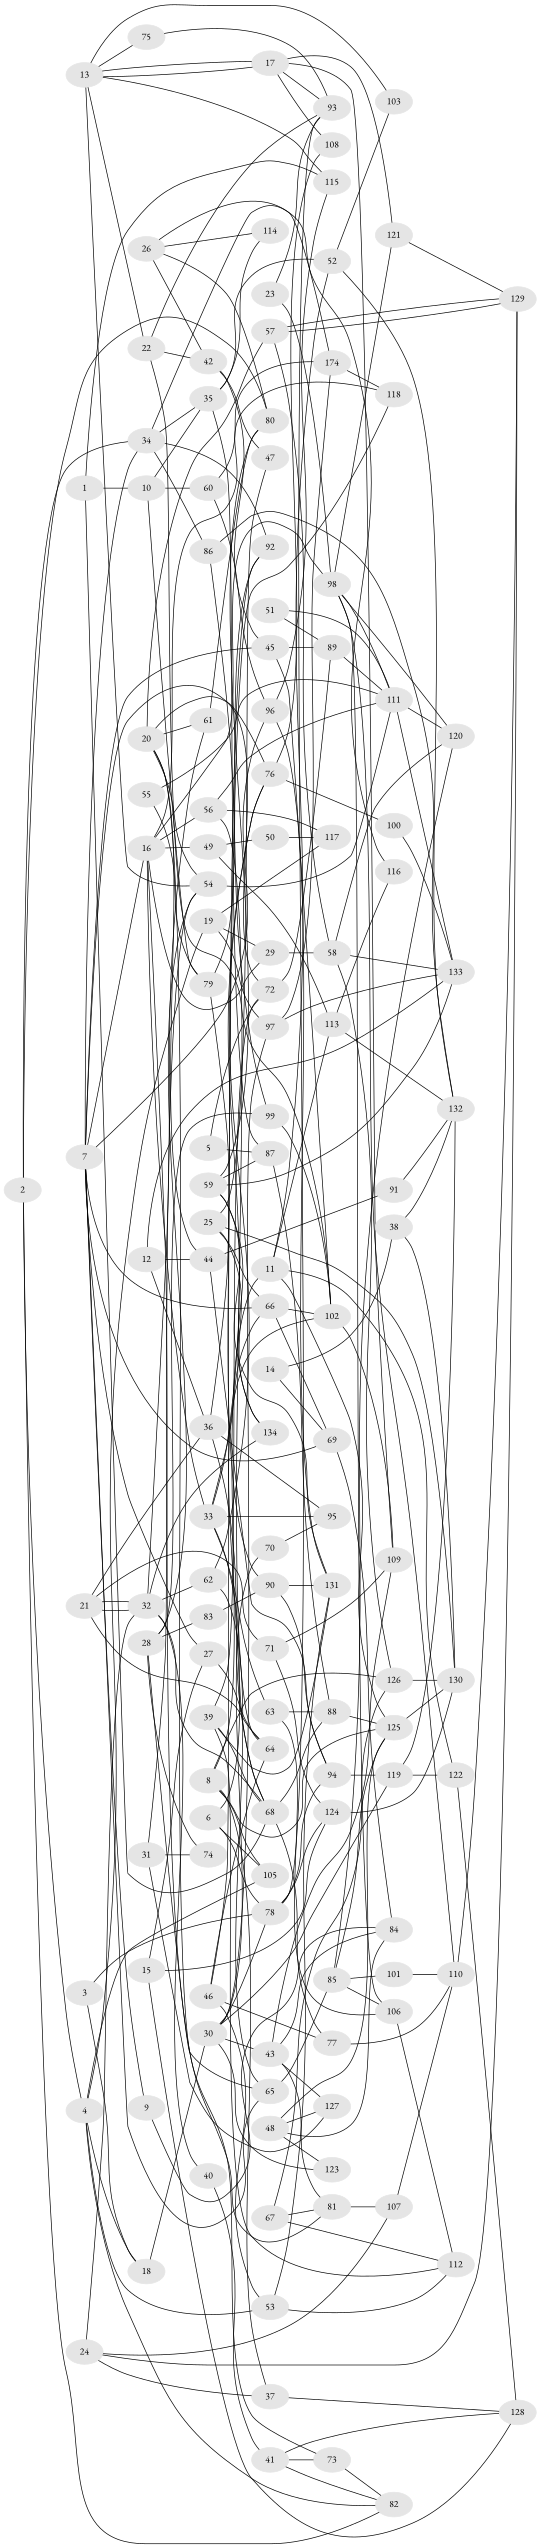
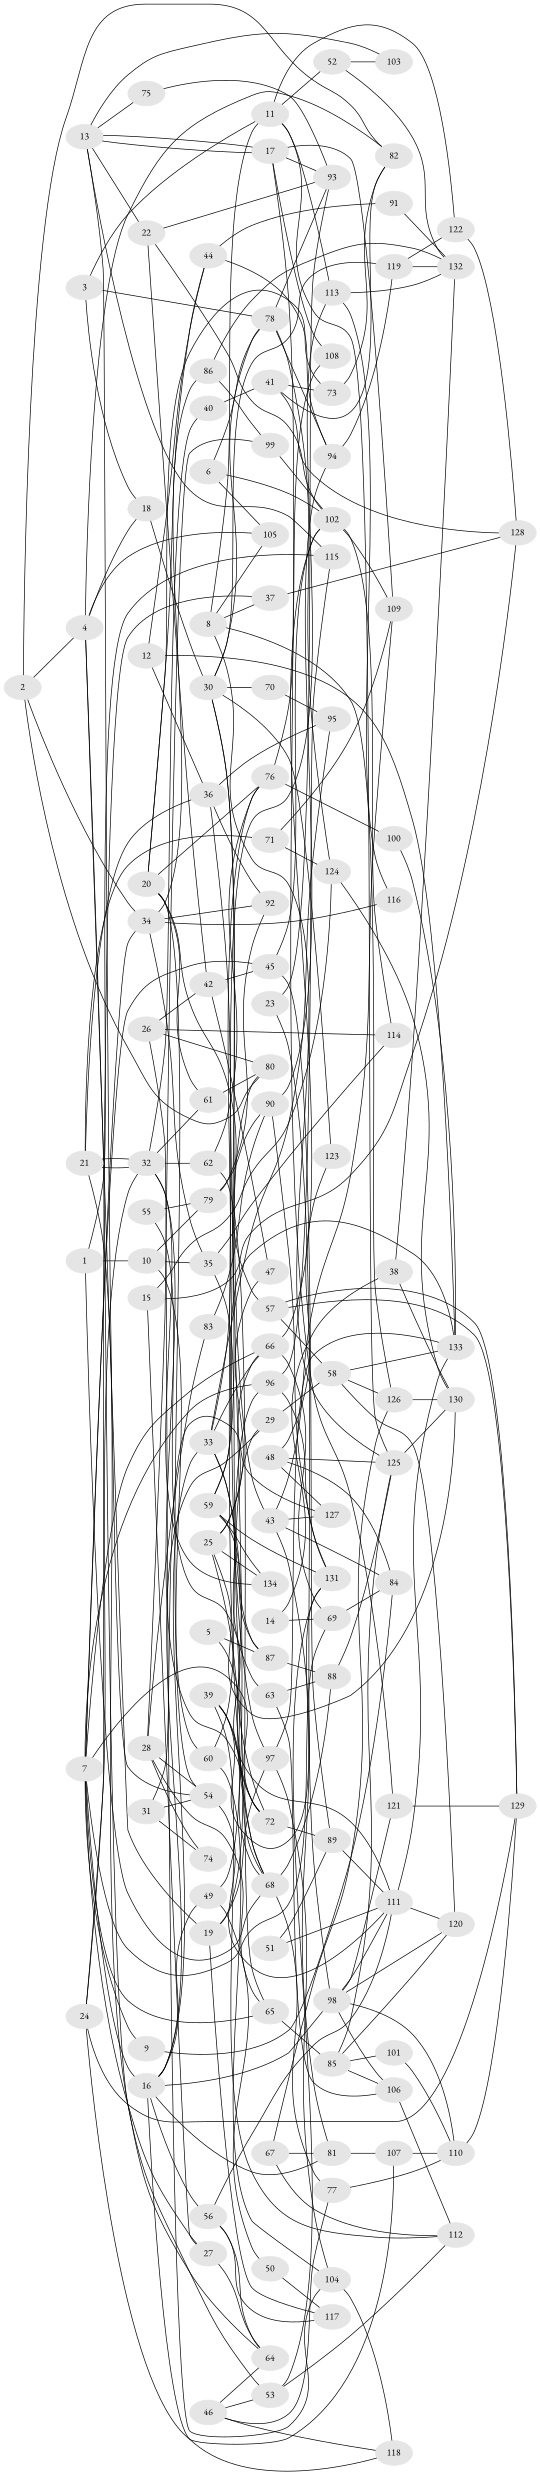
  graph {
    fontname="EB Garamond"
    rankdir=LR
    node [color=gray90 fontname="EB Garamond" style=filled]
    edge [fontname="EB Garamond"]
    1
    10
    68
    115
    35
    60
    79
    77
    88
    2
    4
    34
    80
    82
    18
    19
    53
    105
    86
    92
    116
    3
    11
    78
    125
    52
    113
    122
    30
    124
    93
    94
    29
    97
    117
    112
    131
    5
    72
    87
    89
    6
    102
    109
    114
    7
    9
    16
    27
    45
    65
    66
    69
    96
    84
    33
    49
    56
    81
    98
    118
    64
    85
    8
    37
    126
    128
    130
-   104 [label=174]
+   104
    90
    103
    132
    12
    36
    44
    133
    95
    91
    13
    17
    22
    54
    75
    108
    121
    42
    111
    14
    38
    15
    58
    76
    63
    50
    107
    120
    106
    110
    129
    43
    70
    119
    123
    20
    57
    61
    73
    100
    21
    32
    71
    134
    40
    62
    47
    23
    24
    25
    26
    28
    74
    83
    99
    127
    31
    41
    39
    46
    48
    51
    55
    59
    101
    67
    1 -- 10
    1 -- 68
    1 -- 115
    10 -- 35
    10 -- 60
    10 -- 79
    68 -- 77
    68 -- 88
-   35 -- 52
    35 -- 87
    35 -- 114
    60 -- 96
    60 -- 104
    79 -- 92
    79 -- 90
    77 -- 110
    88 -- 125
    2 -- 4
    2 -- 34
    2 -- 80
    2 -- 82
    4 -- 82
    4 -- 18
    4 -- 19
    4 -- 53
    4 -- 105
    34 -- 35
    34 -- 86
    34 -- 92
    34 -- 116
    18 -- 30
    19 -- 29
    19 -- 97
    19 -- 117
    53 -- 112
    53 -- 131
    86 -- 132
    86 -- 99
    3 -- 18
+   3 -- 11
    3 -- 78
    11 -- 125
    11 -- 52
    11 -- 113
    11 -- 122
    78 -- 124
    78 -- 93
    78 -- 94
    125 -- 130
    52 -- 103
    52 -- 132
    113 -- 116
    113 -- 132
    122 -- 128
    30 -- 78
    30 -- 97
    30 -- 43
    30 -- 70
    30 -- 119
    30 -- 123
    124 -- 130
    94 -- 119
    29 -- 58
    97 -- 104
    97 -- 133
    5 -- 72
    5 -- 87
    72 -- 89
    87 -- 88
    89 -- 111
    6 -- 105
    6 -- 78
    6 -- 102
    102 -- 109
+   102 -- 114
    7 -- 34
    7 -- 72
    7 -- 9
    7 -- 16
    7 -- 27
    7 -- 45
    7 -- 65
    7 -- 66
    7 -- 69
    7 -- 96
    9 -- 84
    16 -- 29
    16 -- 33
    16 -- 49
    16 -- 56
    16 -- 81
    16 -- 98
    16 -- 118
    27 -- 64
    45 -- 89
    45 -- 102
    65 -- 85
    66 -- 102
    66 -- 69
    69 -- 84
    96 -- 115
    96 -- 131
    33 -- 68
    33 -- 66
    33 -- 95
    33 -- 76
    33 -- 63
    49 -- 113
    49 -- 50
    56 -- 117
    56 -- 64
    56 -- 111
    81 -- 107
    98 -- 121
    98 -- 111
    98 -- 120
    98 -- 106
    98 -- 110
    85 -- 125
    85 -- 120
    85 -- 106
    85 -- 101
    8 -- 105
    8 -- 11
    8 -- 125
    8 -- 37
    8 -- 126
    37 -- 128
    126 -- 130
    104 -- 118
    90 -- 94
    90 -- 131
    12 -- 36
    12 -- 44
    12 -- 133
    36 -- 68
    36 -- 92
    36 -- 95
    44 -- 94
    44 -- 91
    91 -- 132
    13 -- 115
    13 -- 103
    13 -- 17
    13 -- 17
    13 -- 22
    13 -- 54
    13 -- 75
    17 -- 93
    17 -- 109
    17 -- 108
    17 -- 121
    22 -- 93
    22 -- 102
    22 -- 42
    54 -- 111
    75 -- 93
    121 -- 129
    42 -- 45
    42 -- 47
    111 -- 133
    111 -- 120
    14 -- 69
    14 -- 38
    38 -- 130
    38 -- 132
    15 -- 124
    15 -- 27
    15 -- 128
    58 -- 126
    58 -- 133
    58 -- 120
    76 -- 108
    76 -- 100
    63 -- 88
    63 -- 106
    50 -- 117
    107 -- 110
    106 -- 112
    110 -- 129
    43 -- 109
    43 -- 84
    43 -- 81
    43 -- 127
    70 -- 95
    119 -- 122
    119 -- 132
    20 -- 44
    20 -- 54
    20 -- 76
    20 -- 57
    20 -- 61
    20 -- 73
    57 -- 58
    57 -- 129
    57 -- 129
    61 -- 80
    73 -- 82
    100 -- 133
    21 -- 64
    21 -- 36
    21 -- 32
    21 -- 32
    21 -- 71
    32 -- 68
    32 -- 61
    32 -- 134
    32 -- 40
    32 -- 62
    71 -- 124
    71 -- 109
    40 -- 41
    62 -- 65
    62 -- 76
    23 -- 93
    23 -- 98
    24 -- 37
    24 -- 107
    24 -- 129
    24 -- 32
+   25 -- 72
    25 -- 66
    25 -- 130
    25 -- 134
    25 -- 47
    26 -- 80
    26 -- 114
    26 -- 104
    26 -- 42
    28 -- 65
    28 -- 54
    28 -- 74
    28 -- 83
    28 -- 99
    83 -- 90
    99 -- 102
    31 -- 54
    31 -- 74
    31 -- 127
    41 -- 82
    41 -- 128
    41 -- 73
    39 -- 68
    39 -- 112
    39 -- 131
    39 -- 72
    46 -- 77
    46 -- 53
    46 -- 118
    46 -- 64
    48 -- 125
    48 -- 84
    48 -- 123
    48 -- 127
    51 -- 89
    51 -- 111
    55 -- 79
    55 -- 111
    59 -- 80
    59 -- 131
    59 -- 87
    59 -- 133
    59 -- 134
    101 -- 110
    67 -- 112
    67 -- 81
    67 -- 126
  }
